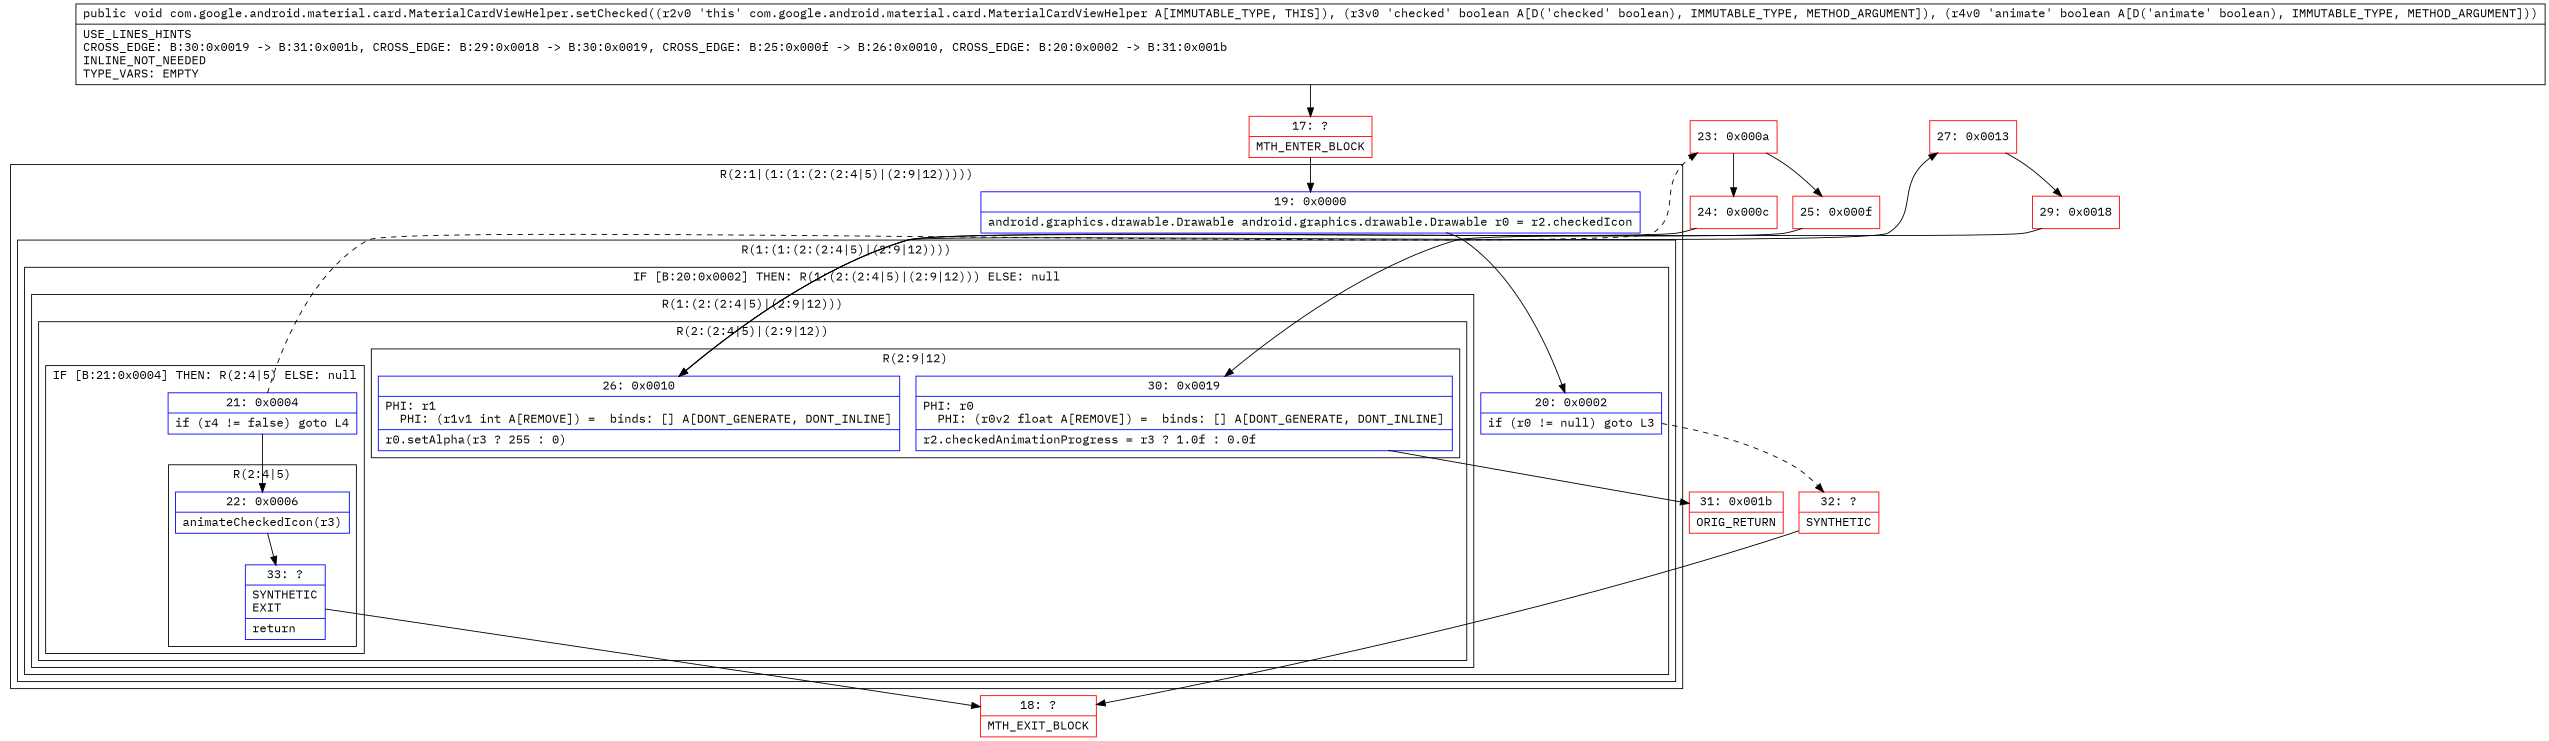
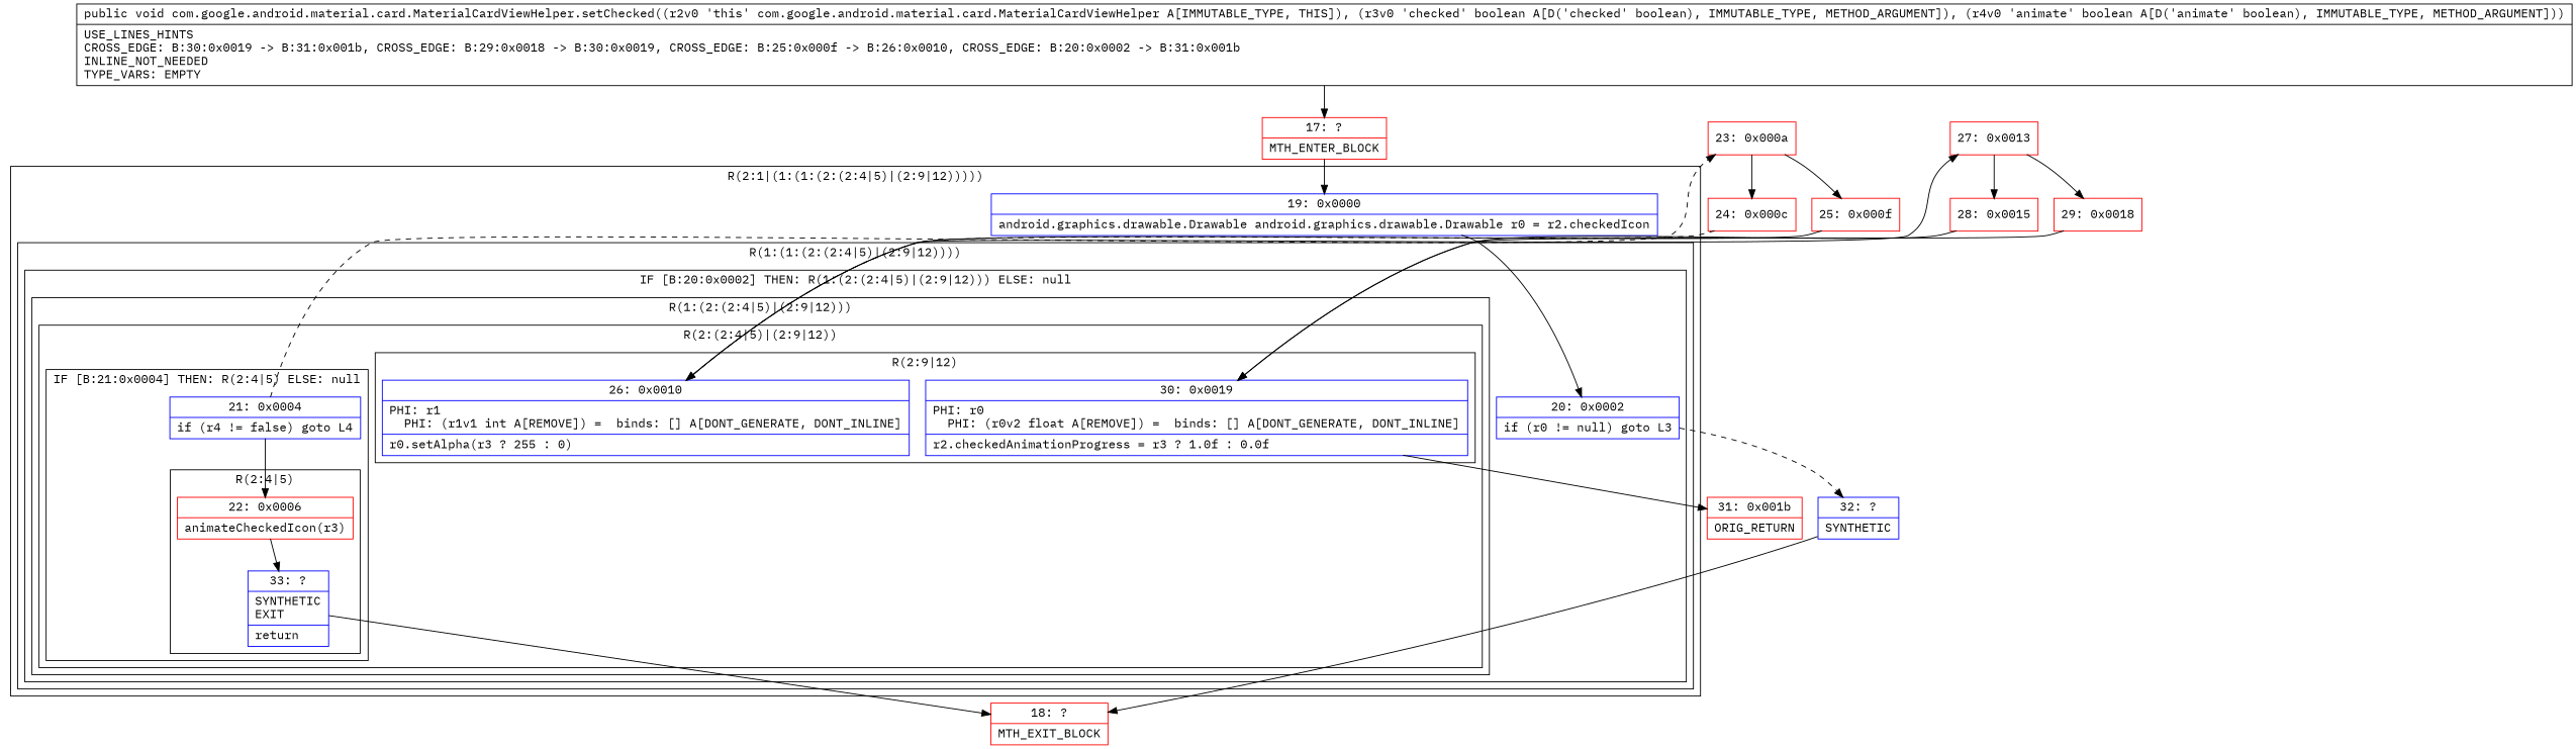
  digraph {
    fontname="IBM Plex Mono"
    node [color=red fontname="IBM Plex Mono" shape=record]
    edge [fontname="IBM Plex Mono"]
-   n1 [color=blue label="{22\:\ 0x0006|animateCheckedIcon(r3)\l}"]
+   n1 [label="{22\:\ 0x0006|animateCheckedIcon(r3)\l}"]
    n2 [color=blue label="{33\:\ ?|SYNTHETIC\lEXIT\l|return\l}"]
    n3 [color=blue label="{21\:\ 0x0004|if (r4 != false) goto L4\l}"]
    n4 [color=blue label="{26\:\ 0x0010|PHI: r1 \l  PHI: (r1v1 int A[REMOVE]) =  binds: [] A[DONT_GENERATE, DONT_INLINE]\l|r0.setAlpha(r3 ? 255 : 0)\l}"]
    n5 [color=blue label="{30\:\ 0x0019|PHI: r0 \l  PHI: (r0v2 float A[REMOVE]) =  binds: [] A[DONT_GENERATE, DONT_INLINE]\l|r2.checkedAnimationProgress = r3 ? 1.0f : 0.0f\l}"]
    n6 [color=blue label="{20\:\ 0x0002|if (r0 != null) goto L3\l}"]
    n7 [color=blue label="{19\:\ 0x0000|android.graphics.drawable.Drawable android.graphics.drawable.Drawable r0 = r2.checkedIcon\l}"]
    n8 [label="{18\:\ ?|MTH_EXIT_BLOCK\l}"]
    n9 [label="{23\:\ 0x000a}"]
    n10 [label="{27\:\ 0x0013}"]
    n11 [label="{31\:\ 0x001b|ORIG_RETURN\l}"]
-   n12 [label="{32\:\ ?|SYNTHETIC\l}"]
+   n12 [color=blue label="{32\:\ ?|SYNTHETIC\l}"]
    n13 [label="{24\:\ 0x000c}"]
    n14 [label="{25\:\ 0x000f}"]
+   n15 [label="{28\:\ 0x0015}"]
    n16 [label="{29\:\ 0x0018}"]
    n17 [label="{17\:\ ?|MTH_ENTER_BLOCK\l}"]
    n18 [label="{public void com.google.android.material.card.MaterialCardViewHelper.setChecked((r2v0 'this' com.google.android.material.card.MaterialCardViewHelper A[IMMUTABLE_TYPE, THIS]), (r3v0 'checked' boolean A[D('checked' boolean), IMMUTABLE_TYPE, METHOD_ARGUMENT]), (r4v0 'animate' boolean A[D('animate' boolean), IMMUTABLE_TYPE, METHOD_ARGUMENT]))  | USE_LINES_HINTS\lCROSS_EDGE: B:30:0x0019 \-\> B:31:0x001b, CROSS_EDGE: B:29:0x0018 \-\> B:30:0x0019, CROSS_EDGE: B:25:0x000f \-\> B:26:0x0010, CROSS_EDGE: B:20:0x0002 \-\> B:31:0x001b\lINLINE_NOT_NEEDED\lTYPE_VARS: EMPTY\l}" color=""]
    subgraph cluster_1 {
      label="R(2:1|(1:(1:(2:(2:4|5)|(2:9|12)))))"
      n7
      subgraph cluster_2 {
        label="R(1:(1:(2:(2:4|5)|(2:9|12))))"
        subgraph cluster_3 {
          label="IF [B:20:0x0002] THEN: R(1:(2:(2:4|5)|(2:9|12))) ELSE: null"
          n6
          subgraph cluster_4 {
            label="R(1:(2:(2:4|5)|(2:9|12)))"
            subgraph cluster_5 {
              label="R(2:(2:4|5)|(2:9|12))"
              subgraph cluster_6 {
                label="IF [B:21:0x0004] THEN: R(2:4|5) ELSE: null"
                n3
                subgraph cluster_7 {
                  label="R(2:4|5)"
                  n1
                  n2
                }
              }
              subgraph cluster_8 {
                label="R(2:9|12)"
                n4
                n5
              }
            }
          }
        }
      }
    }
    n1 -> n2
    n2 -> n8
    n3 -> n1
    n3 -> n9 [style=dashed]
    n4 -> n10
    n5 -> n11
    n6 -> n12 [style=dashed]
    n7 -> n6
    n9 -> n13
    n9 -> n14
+   n10 -> n15
    n10 -> n16
    n12 -> n8
-   n13 -> n4
+   n13 -> n4 [style=dashed]
    n14 -> n4
+   n15 -> n5
    n16 -> n5
    n17 -> n7
    n18 -> n17
  }
